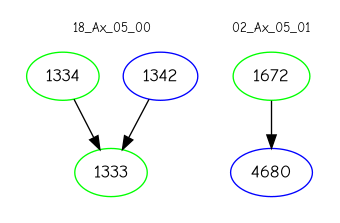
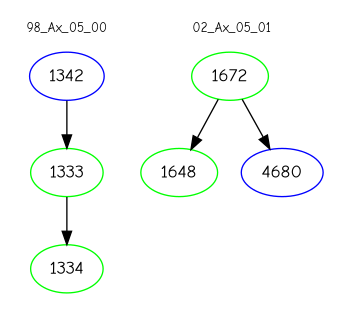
  digraph {
    fontname="Comic Neue"
    node [color=green fontname="Comic Neue"]
    edge [color=black fontname="Comic Neue"]
    n1 [label=1333]
    n2 [color=blue label=1342]
    n3 [label=1334]
    n4 [label=1672]
+   n5 [label=1648]
    n6 [color=blue label=4680]
    subgraph cluster_1 {
      color=white
      fontsize=10
-     label="18_Ax_05_00"
+     label="98_Ax_05_00"
      n1
      n2
      n3
    }
    subgraph cluster_2 {
      color=white
      fontsize=10
      label="02_Ax_05_01"
      n4
+     n5
      n6
    }
-   n3 -> n1
+   n1 -> n3
    n2 -> n1
+   n4 -> n5
    n4 -> n6
  }
